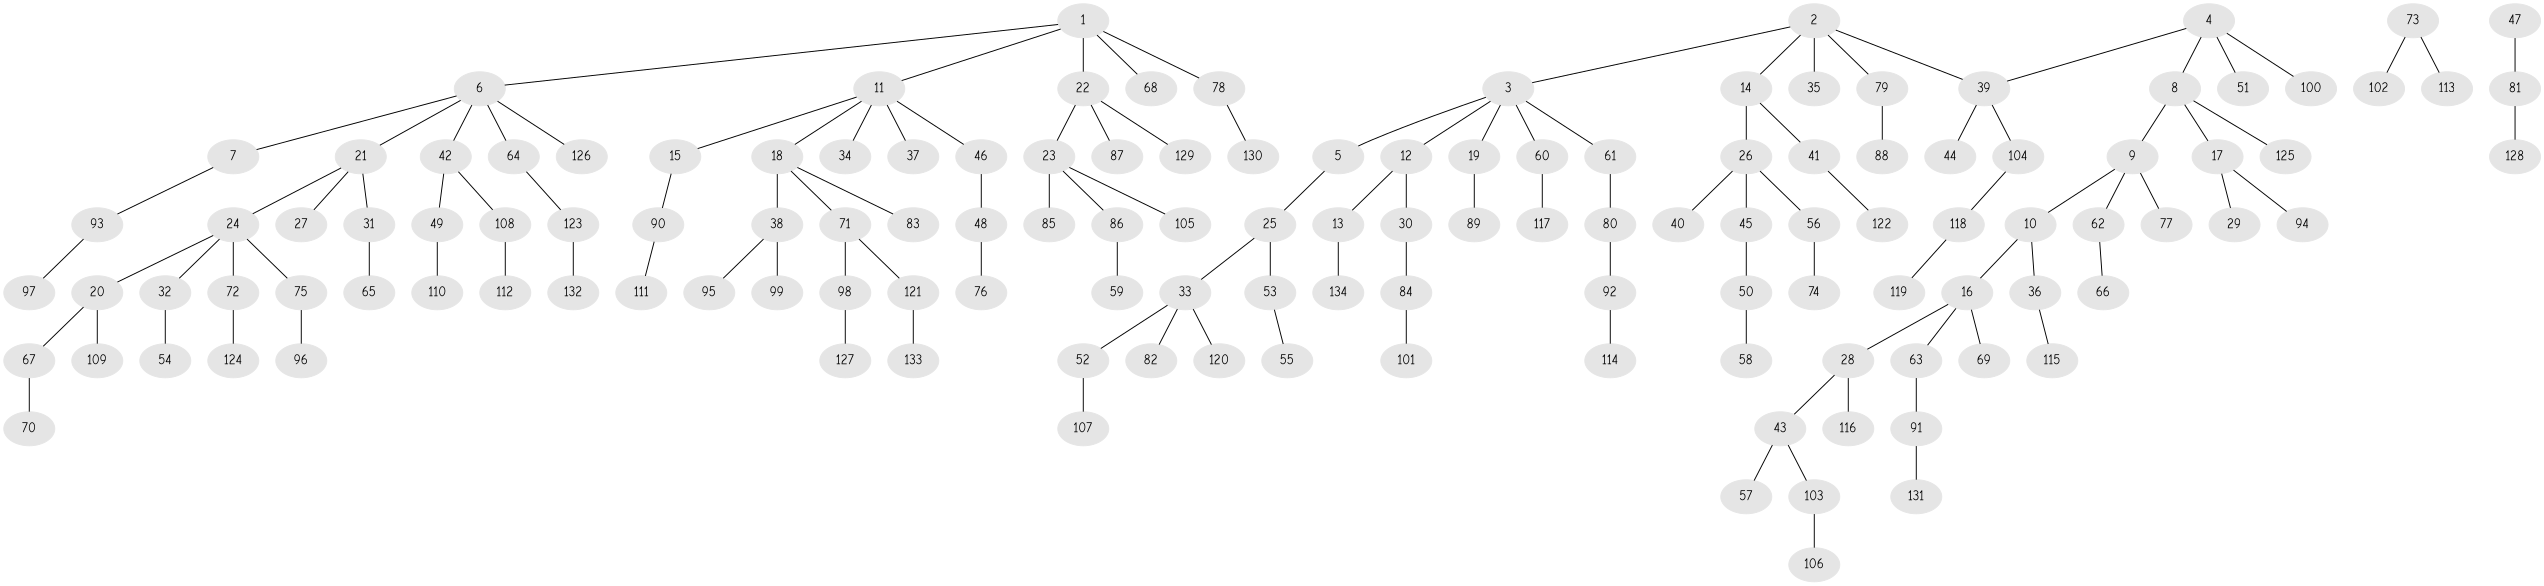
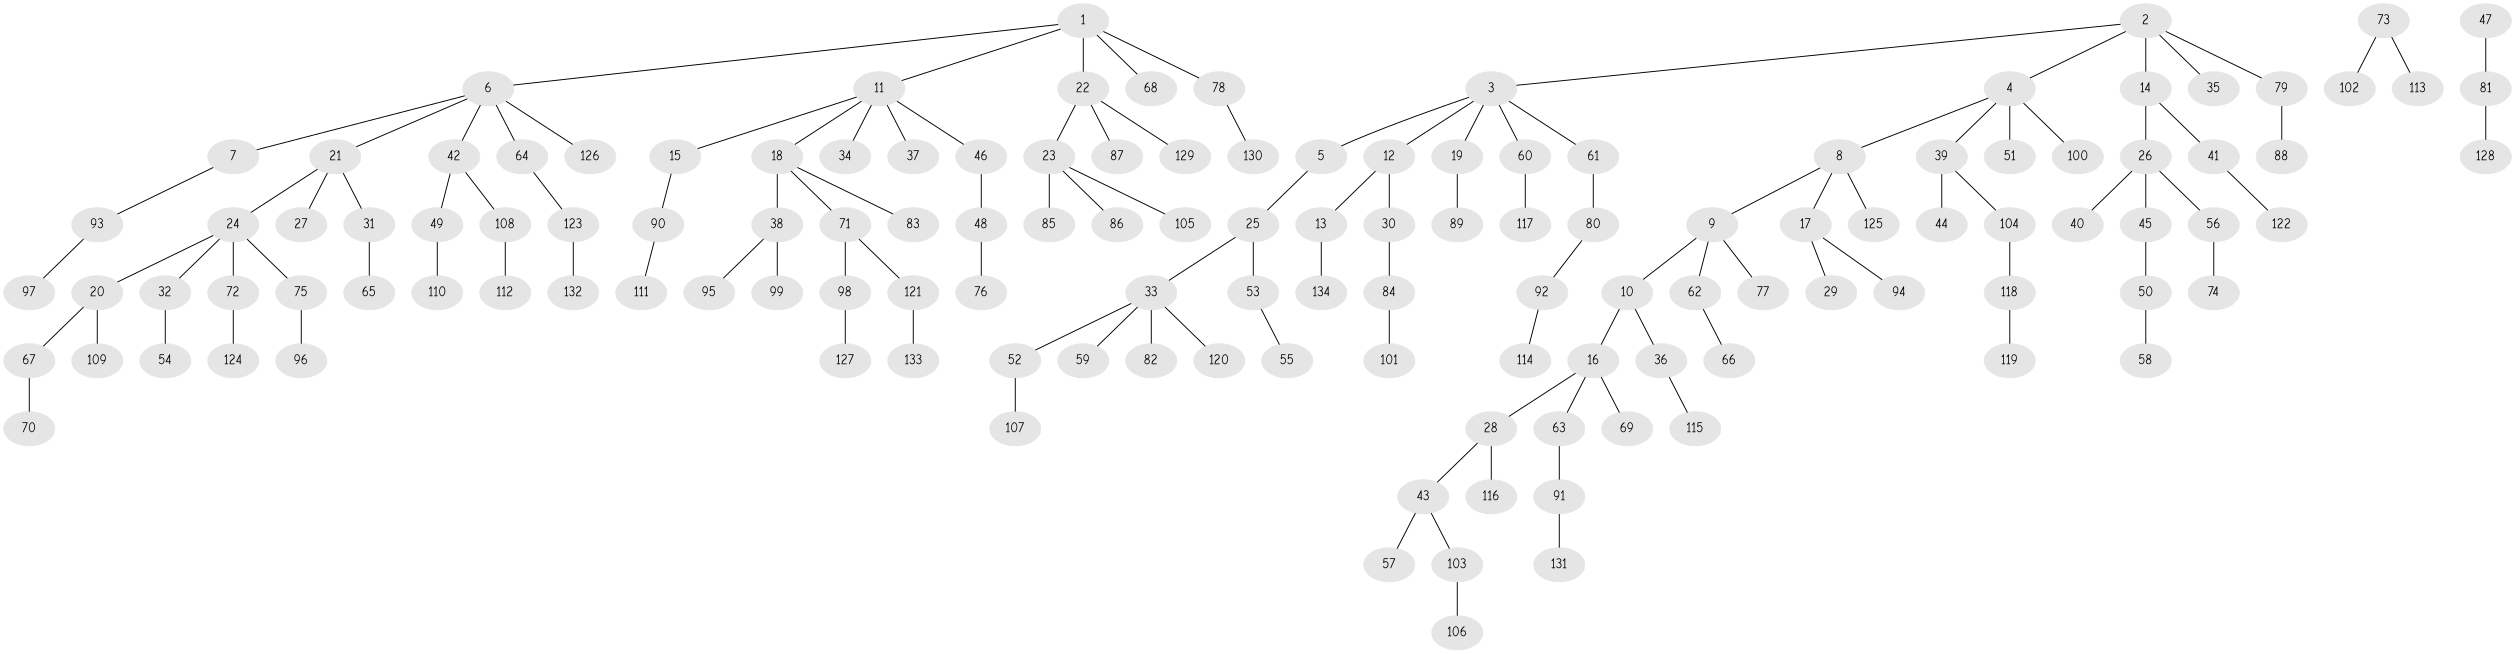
  graph {
    fontname="Comic Neue"
    node [color=gray90 fontname="Comic Neue" style=filled]
    edge [fontname="Comic Neue"]
    1
    6
    11
    22
    68
    78
    2
    3
    4
    14
    35
    79
    7
    21
    42
    64
    126
    15
    18
    34
    37
    46
    23
    87
    129
    130
    5
    12
    19
    60
    61
    8
    39
    51
    100
    26
    41
    88
    25
    13
    30
    89
    117
    80
    9
    17
    125
    44
    104
    33
    53
    93
    24
    27
    31
    49
    108
    123
    20
    67
    109
    97
    10
    62
    77
    29
    94
    16
    36
    66
    28
    63
    69
    115
    90
    38
    71
    83
    48
    73
    102
    113
    134
    84
    40
    45
    56
    122
    111
    43
    116
    91
    95
    99
    47
    81
    98
    121
    70
    32
    72
    75
    65
    85
    86
    105
    54
    124
    96
    52
    59
    82
    120
    55
    50
    74
    57
    103
    101
    107
    118
    110
    112
    106
    58
    76
    128
    92
    131
    132
    127
    133
    114
    119
    1 -- 6
    1 -- 11
    1 -- 22
    1 -- 68
    1 -- 78
    6 -- 7
    6 -- 21
    6 -- 42
    6 -- 64
    6 -- 126
    11 -- 15
    11 -- 18
    11 -- 34
    11 -- 37
    11 -- 46
    22 -- 23
    22 -- 87
    22 -- 129
    78 -- 130
    2 -- 3
-   2 -- 39
+   2 -- 4
    2 -- 14
    2 -- 35
    2 -- 79
    3 -- 5
    3 -- 12
    3 -- 19
    3 -- 60
    3 -- 61
    4 -- 8
    4 -- 39
    4 -- 51
    4 -- 100
    14 -- 26
    14 -- 41
    79 -- 88
    7 -- 93
    21 -- 24
    21 -- 27
    21 -- 31
    42 -- 49
    42 -- 108
    64 -- 123
    15 -- 90
    18 -- 38
    18 -- 71
    18 -- 83
    46 -- 48
    23 -- 85
    23 -- 86
    23 -- 105
    5 -- 25
    12 -- 13
    12 -- 30
    19 -- 89
    60 -- 117
    61 -- 80
    8 -- 9
    8 -- 17
    8 -- 125
    39 -- 44
    39 -- 104
    26 -- 40
    26 -- 45
    26 -- 56
    41 -- 122
    25 -- 33
    25 -- 53
    13 -- 134
    30 -- 84
    80 -- 92
    9 -- 10
    9 -- 62
    9 -- 77
    17 -- 29
    17 -- 94
    104 -- 118
    33 -- 52
-   86 -- 59
+   33 -- 59
    33 -- 82
    33 -- 120
    53 -- 55
    93 -- 97
    24 -- 20
    24 -- 32
    24 -- 72
    24 -- 75
    31 -- 65
    49 -- 110
    108 -- 112
    123 -- 132
    20 -- 67
    20 -- 109
    67 -- 70
    10 -- 16
    10 -- 36
    62 -- 66
    16 -- 28
    16 -- 63
    16 -- 69
    36 -- 115
    28 -- 43
    28 -- 116
    63 -- 91
    90 -- 111
    38 -- 95
    38 -- 99
    71 -- 98
    71 -- 121
    48 -- 76
    73 -- 102
    73 -- 113
    84 -- 101
    45 -- 50
    56 -- 74
    43 -- 57
    43 -- 103
    91 -- 131
    47 -- 81
    81 -- 128
    98 -- 127
    121 -- 133
    32 -- 54
    72 -- 124
    75 -- 96
    52 -- 107
    50 -- 58
    103 -- 106
    118 -- 119
    92 -- 114
  }
